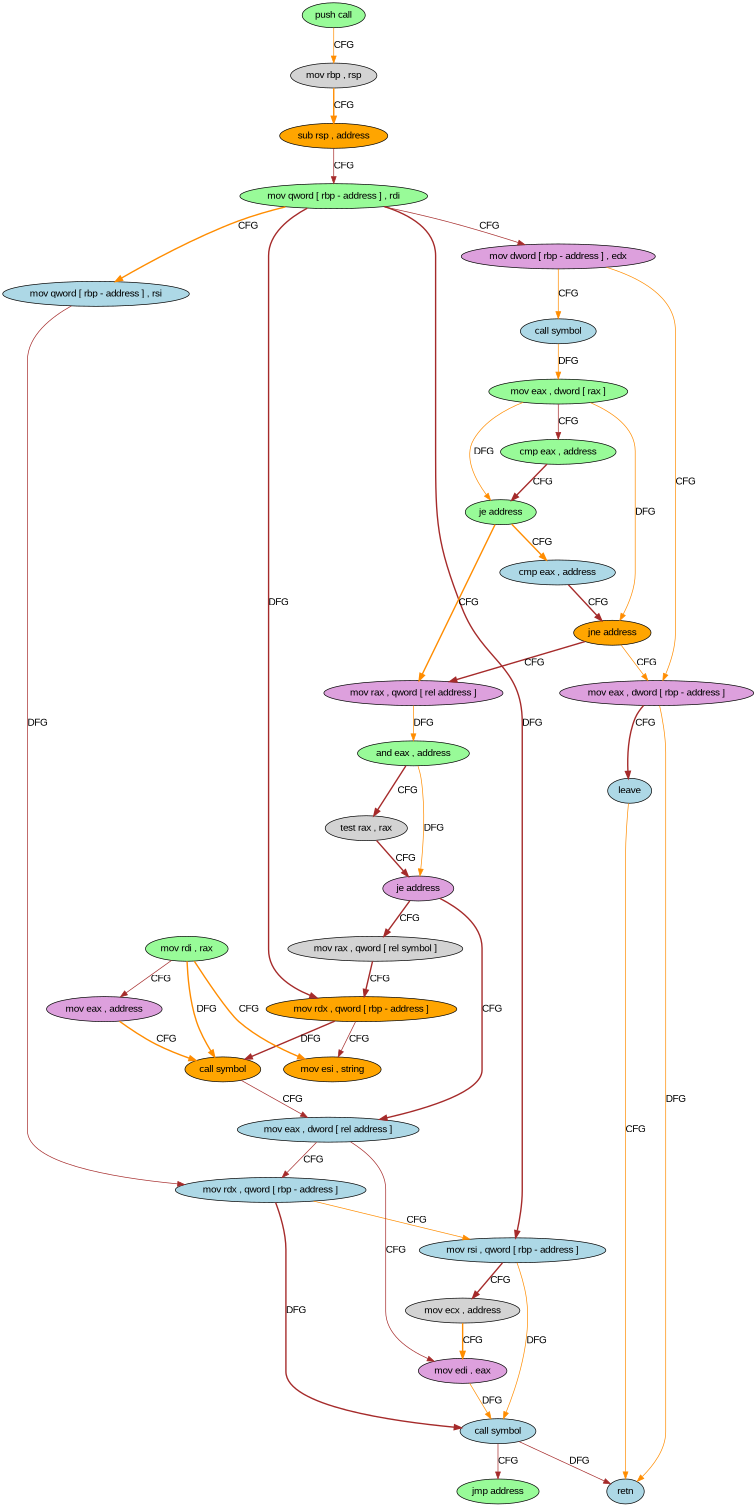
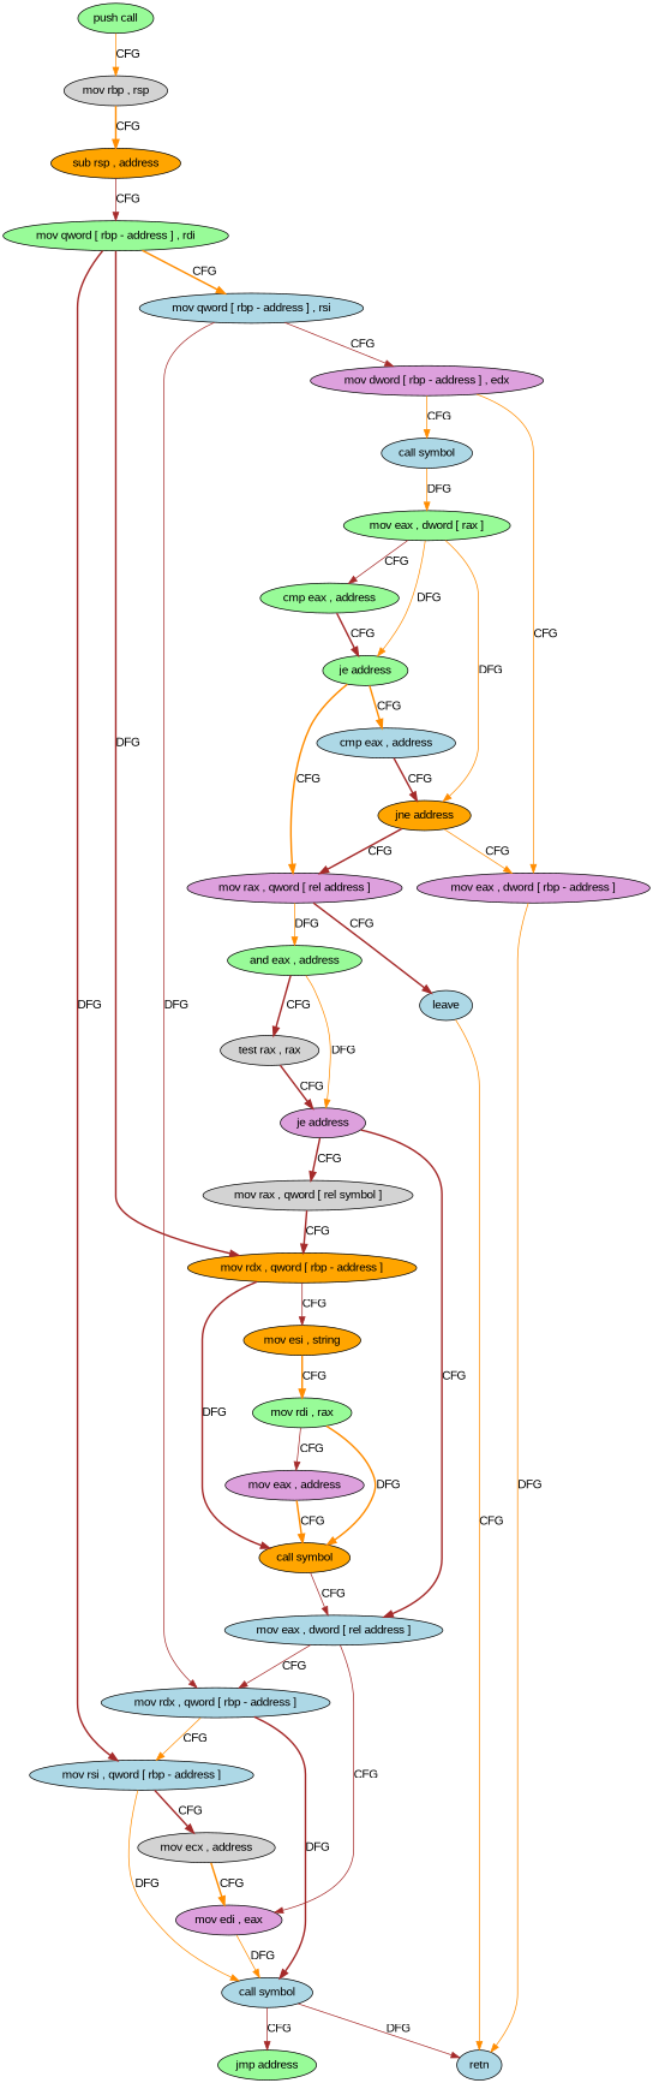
  digraph {
    fontname="Liberation Sans"
    node [fillcolor=lightblue fontname="Liberation Sans" style=filled]
    edge [color=brown fontname="Liberation Sans" style=solid]
    n1 [fillcolor=palegreen label="push call"]
    n2 [fillcolor=lightgrey label="mov rbp , rsp"]
    n3 [fillcolor=orange label="sub rsp , address"]
    n4 [fillcolor=palegreen label="mov qword [ rbp - address ] , rdi"]
    n5 [label="mov qword [ rbp - address ] , rsi"]
    n6 [label="mov rsi , qword [ rbp - address ]"]
    n7 [fillcolor=orange label="mov rdx , qword [ rbp - address ]"]
    n8 [fillcolor=plum label="mov dword [ rbp - address ] , edx"]
    n9 [label="mov rdx , qword [ rbp - address ]"]
    n10 [label="call symbol"]
    n11 [fillcolor=lightgrey label="mov ecx , address"]
    n12 [fillcolor=orange label="mov esi , string"]
    n13 [fillcolor=orange label="call symbol"]
    n14 [label="call symbol"]
    n15 [fillcolor=plum label="mov eax , dword [ rbp - address ]"]
    n16 [fillcolor=palegreen label="mov eax , dword [ rax ]"]
    n17 [label=leave]
    n18 [label=retn]
    n19 [fillcolor=palegreen label="cmp eax , address"]
    n20 [fillcolor=palegreen label="je address"]
    n21 [fillcolor=orange label="jne address"]
    n22 [fillcolor=plum label="mov rax , qword [ rel address ]"]
    n23 [label="cmp eax , address"]
    n24 [fillcolor=palegreen label="and eax , address"]
    n25 [fillcolor=lightgrey label="test rax , rax"]
    n26 [fillcolor=plum label="je address"]
    n27 [label="mov eax , dword [ rel address ]"]
    n28 [fillcolor=lightgrey label="mov rax , qword [ rel symbol ]"]
    n29 [fillcolor=plum label="mov edi , eax"]
    n30 [fillcolor=palegreen label="jmp address"]
    n31 [fillcolor=palegreen label="mov rdi , rax"]
    n32 [fillcolor=plum label="mov eax , address"]
    n1 -> n2 [color=darkorange label=CFG]
    n2 -> n3 [color=darkorange label=CFG style=bold]
    n3 -> n4 [label=CFG]
    n4 -> n5 [color=darkorange label=CFG style=bold]
    n4 -> n6 [label=DFG style=bold]
    n4 -> n7 [label=DFG style=bold]
-   n4 -> n8 [label=CFG]
+   n5 -> n8 [label=CFG]
    n5 -> n9 [label=DFG]
    n6 -> n10 [color=darkorange label=DFG]
    n6 -> n11 [label=CFG style=bold]
    n7 -> n12 [label=CFG]
    n7 -> n13 [label=DFG style=bold]
    n8 -> n14 [color=darkorange label=CFG]
    n8 -> n15 [color=darkorange label=CFG]
    n9 -> n6 [color=darkorange label=CFG]
    n9 -> n10 [label=DFG style=bold]
    n10 -> n18 [label=DFG]
    n10 -> n30 [label=CFG]
    n11 -> n29 [color=darkorange label=CFG style=bold]
-   n31 -> n12 [color=darkorange label=CFG style=bold]
+   n12 -> n31 [color=darkorange label=CFG style=bold]
    n13 -> n27 [label=CFG]
    n14 -> n16 [color=darkorange label=DFG]
-   n15 -> n17 [label=CFG style=bold]
+   n22 -> n17 [label=CFG style=bold]
    n15 -> n18 [color=darkorange label=DFG]
    n16 -> n19 [label=CFG]
    n16 -> n20 [color=darkorange label=DFG]
    n16 -> n21 [color=darkorange label=DFG]
    n17 -> n18 [color=darkorange label=CFG]
    n19 -> n20 [label=CFG style=bold]
    n20 -> n22 [color=darkorange label=CFG style=bold]
    n20 -> n23 [color=darkorange label=CFG style=bold]
    n21 -> n15 [color=darkorange label=CFG]
    n21 -> n22 [label=CFG style=bold]
    n22 -> n24 [color=darkorange label=DFG]
    n23 -> n21 [label=CFG style=bold]
    n24 -> n25 [label=CFG style=bold]
    n24 -> n26 [color=darkorange label=DFG]
    n25 -> n26 [label=CFG style=bold]
    n26 -> n27 [label=CFG style=bold]
    n26 -> n28 [label=CFG style=bold]
    n27 -> n9 [label=CFG]
    n27 -> n29 [label=CFG]
    n28 -> n7 [label=CFG style=bold]
    n29 -> n10 [color=darkorange label=DFG]
    n31 -> n13 [color=darkorange label=DFG style=bold]
    n31 -> n32 [label=CFG]
    n32 -> n13 [color=darkorange label=CFG style=bold]
  }
